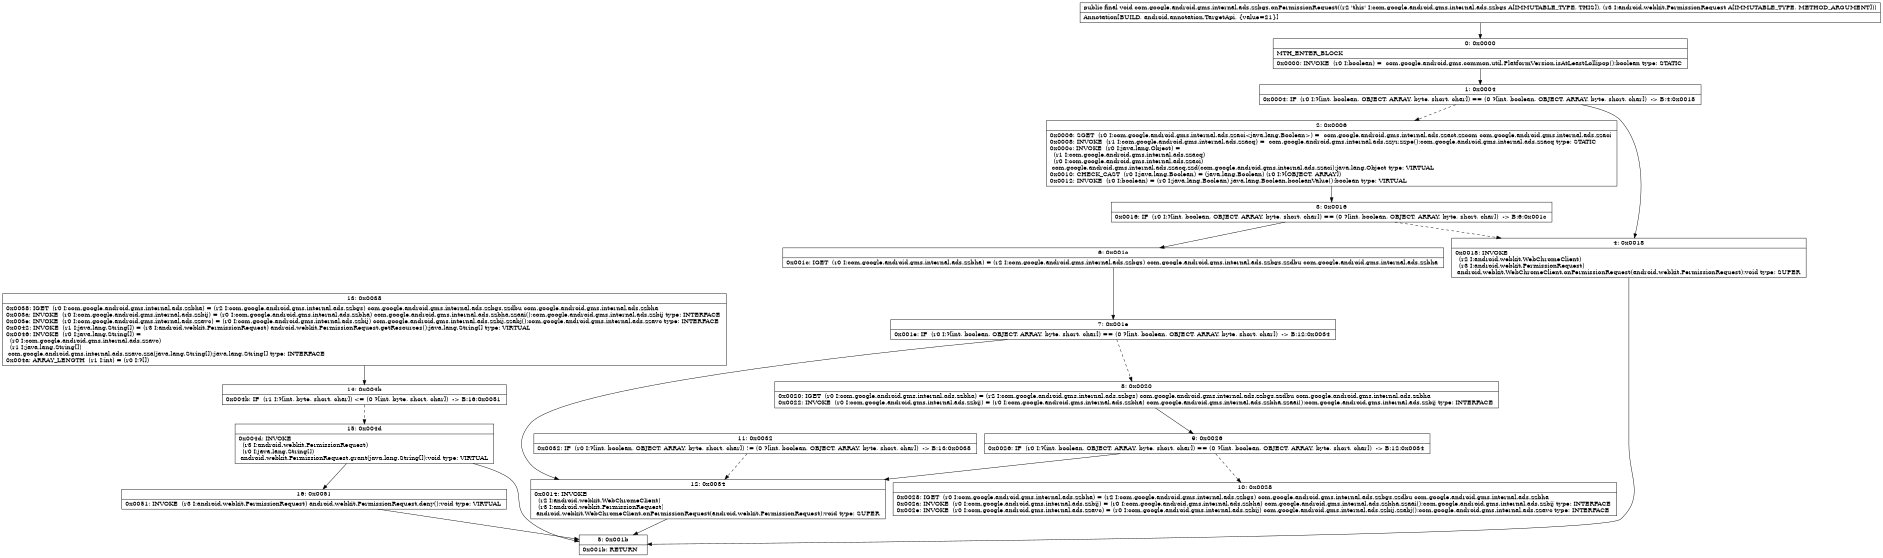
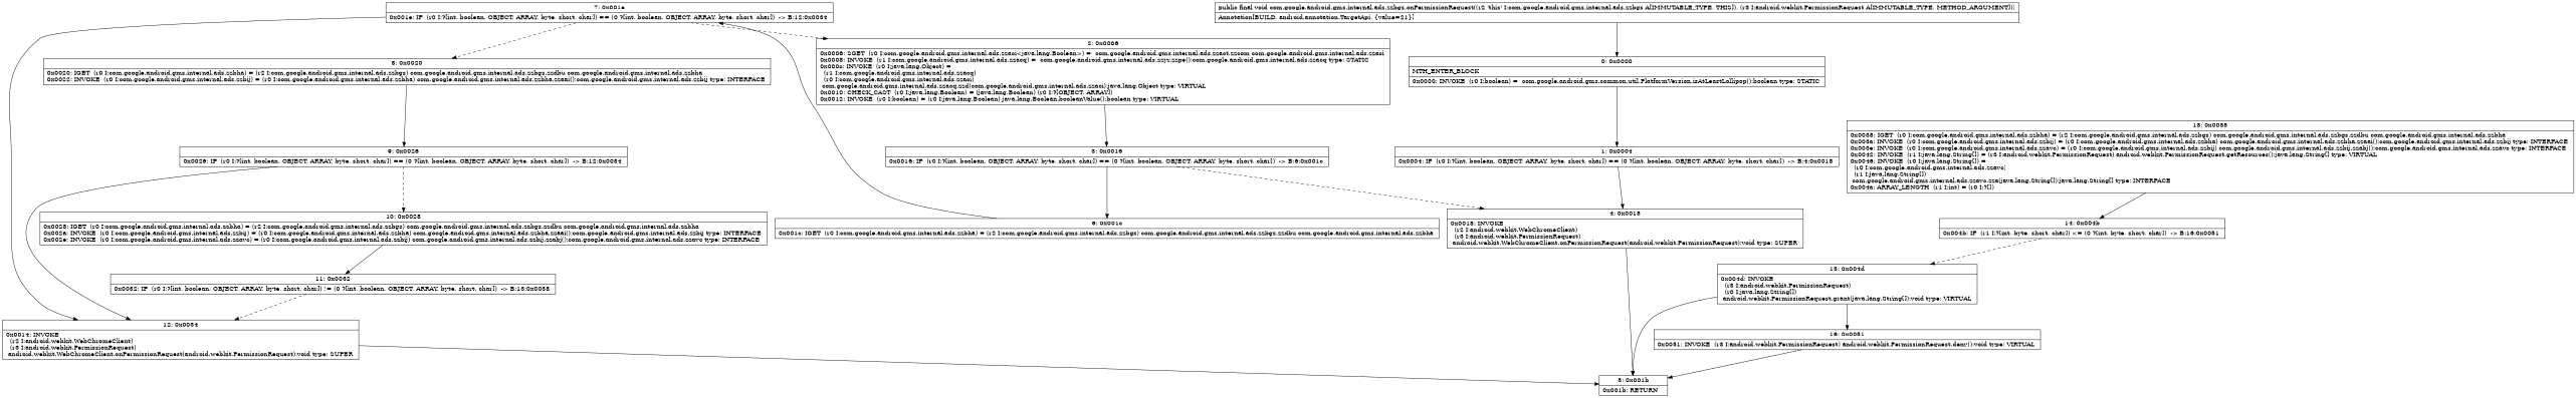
  digraph {
    node [shape=record]
    n1 [label="{0\:\ 0x0000|MTH_ENTER_BLOCK\l|0x0000: INVOKE  (r0 I:boolean) =  com.google.android.gms.common.util.PlatformVersion.isAtLeastLollipop():boolean type: STATIC \l}"]
    n2 [label="{1\:\ 0x0004|0x0004: IF  (r0 I:?[int, boolean, OBJECT, ARRAY, byte, short, char]) == (0 ?[int, boolean, OBJECT, ARRAY, byte, short, char])  \-\> B:4:0x0018 \l}"]
    n3 [label="{2\:\ 0x0006|0x0006: SGET  (r0 I:com.google.android.gms.internal.ads.zzaci\<java.lang.Boolean\>) =  com.google.android.gms.internal.ads.zzact.zzcom com.google.android.gms.internal.ads.zzaci \l0x0008: INVOKE  (r1 I:com.google.android.gms.internal.ads.zzacq) =  com.google.android.gms.internal.ads.zzyr.zzpe():com.google.android.gms.internal.ads.zzacq type: STATIC \l0x000c: INVOKE  (r0 I:java.lang.Object) = \l  (r1 I:com.google.android.gms.internal.ads.zzacq)\l  (r0 I:com.google.android.gms.internal.ads.zzaci)\l com.google.android.gms.internal.ads.zzacq.zzd(com.google.android.gms.internal.ads.zzaci):java.lang.Object type: VIRTUAL \l0x0010: CHECK_CAST  (r0 I:java.lang.Boolean) = (java.lang.Boolean) (r0 I:?[OBJECT, ARRAY]) \l0x0012: INVOKE  (r0 I:boolean) = (r0 I:java.lang.Boolean) java.lang.Boolean.booleanValue():boolean type: VIRTUAL \l}"]
    n4 [label="{4\:\ 0x0018|0x0018: INVOKE  \l  (r2 I:android.webkit.WebChromeClient)\l  (r3 I:android.webkit.PermissionRequest)\l android.webkit.WebChromeClient.onPermissionRequest(android.webkit.PermissionRequest):void type: SUPER \l}"]
    n5 [label="{3\:\ 0x0016|0x0016: IF  (r0 I:?[int, boolean, OBJECT, ARRAY, byte, short, char]) == (0 ?[int, boolean, OBJECT, ARRAY, byte, short, char])  \-\> B:6:0x001c \l}"]
    n6 [label="{5\:\ 0x001b|0x001b: RETURN   \l}"]
    n7 [label="{6\:\ 0x001c|0x001c: IGET  (r0 I:com.google.android.gms.internal.ads.zzbha) = (r2 I:com.google.android.gms.internal.ads.zzbgs) com.google.android.gms.internal.ads.zzbgs.zzdbu com.google.android.gms.internal.ads.zzbha \l}"]
    n8 [label="{7\:\ 0x001e|0x001e: IF  (r0 I:?[int, boolean, OBJECT, ARRAY, byte, short, char]) == (0 ?[int, boolean, OBJECT, ARRAY, byte, short, char])  \-\> B:12:0x0034 \l}"]
    n9 [label="{8\:\ 0x0020|0x0020: IGET  (r0 I:com.google.android.gms.internal.ads.zzbha) = (r2 I:com.google.android.gms.internal.ads.zzbgs) com.google.android.gms.internal.ads.zzbgs.zzdbu com.google.android.gms.internal.ads.zzbha \l0x0022: INVOKE  (r0 I:com.google.android.gms.internal.ads.zzbij) = (r0 I:com.google.android.gms.internal.ads.zzbha) com.google.android.gms.internal.ads.zzbha.zzaai():com.google.android.gms.internal.ads.zzbij type: INTERFACE \l}"]
    n10 [label="{12\:\ 0x0034|0x0014: INVOKE  \l  (r2 I:android.webkit.WebChromeClient)\l  (r3 I:android.webkit.PermissionRequest)\l android.webkit.WebChromeClient.onPermissionRequest(android.webkit.PermissionRequest):void type: SUPER \l}"]
    n11 [label="{9\:\ 0x0026|0x0026: IF  (r0 I:?[int, boolean, OBJECT, ARRAY, byte, short, char]) == (0 ?[int, boolean, OBJECT, ARRAY, byte, short, char])  \-\> B:12:0x0034 \l}"]
    n12 [label="{10\:\ 0x0028|0x0028: IGET  (r0 I:com.google.android.gms.internal.ads.zzbha) = (r2 I:com.google.android.gms.internal.ads.zzbgs) com.google.android.gms.internal.ads.zzbgs.zzdbu com.google.android.gms.internal.ads.zzbha \l0x002a: INVOKE  (r0 I:com.google.android.gms.internal.ads.zzbij) = (r0 I:com.google.android.gms.internal.ads.zzbha) com.google.android.gms.internal.ads.zzbha.zzaai():com.google.android.gms.internal.ads.zzbij type: INTERFACE \l0x002e: INVOKE  (r0 I:com.google.android.gms.internal.ads.zzavc) = (r0 I:com.google.android.gms.internal.ads.zzbij) com.google.android.gms.internal.ads.zzbij.zzabj():com.google.android.gms.internal.ads.zzavc type: INTERFACE \l}"]
    n13 [label="{11\:\ 0x0032|0x0032: IF  (r0 I:?[int, boolean, OBJECT, ARRAY, byte, short, char]) != (0 ?[int, boolean, OBJECT, ARRAY, byte, short, char])  \-\> B:13:0x0038 \l}"]
    n14 [label="{13\:\ 0x0038|0x0038: IGET  (r0 I:com.google.android.gms.internal.ads.zzbha) = (r2 I:com.google.android.gms.internal.ads.zzbgs) com.google.android.gms.internal.ads.zzbgs.zzdbu com.google.android.gms.internal.ads.zzbha \l0x003a: INVOKE  (r0 I:com.google.android.gms.internal.ads.zzbij) = (r0 I:com.google.android.gms.internal.ads.zzbha) com.google.android.gms.internal.ads.zzbha.zzaai():com.google.android.gms.internal.ads.zzbij type: INTERFACE \l0x003e: INVOKE  (r0 I:com.google.android.gms.internal.ads.zzavc) = (r0 I:com.google.android.gms.internal.ads.zzbij) com.google.android.gms.internal.ads.zzbij.zzabj():com.google.android.gms.internal.ads.zzavc type: INTERFACE \l0x0042: INVOKE  (r1 I:java.lang.String[]) = (r3 I:android.webkit.PermissionRequest) android.webkit.PermissionRequest.getResources():java.lang.String[] type: VIRTUAL \l0x0046: INVOKE  (r0 I:java.lang.String[]) = \l  (r0 I:com.google.android.gms.internal.ads.zzavc)\l  (r1 I:java.lang.String[])\l com.google.android.gms.internal.ads.zzavc.zza(java.lang.String[]):java.lang.String[] type: INTERFACE \l0x004a: ARRAY_LENGTH  (r1 I:int) = (r0 I:?[]) \l}"]
    n15 [label="{14\:\ 0x004b|0x004b: IF  (r1 I:?[int, byte, short, char]) \<= (0 ?[int, byte, short, char])  \-\> B:16:0x0051 \l}"]
    n16 [label="{15\:\ 0x004d|0x004d: INVOKE  \l  (r3 I:android.webkit.PermissionRequest)\l  (r0 I:java.lang.String[])\l android.webkit.PermissionRequest.grant(java.lang.String[]):void type: VIRTUAL \l}"]
    n17 [label="{16\:\ 0x0051|0x0051: INVOKE  (r3 I:android.webkit.PermissionRequest) android.webkit.PermissionRequest.deny():void type: VIRTUAL \l}"]
    n18 [label="{public final void com.google.android.gms.internal.ads.zzbgs.onPermissionRequest((r2 'this' I:com.google.android.gms.internal.ads.zzbgs A[IMMUTABLE_TYPE, THIS]), (r3 I:android.webkit.PermissionRequest A[IMMUTABLE_TYPE, METHOD_ARGUMENT]))  | Annotation[BUILD, android.annotation.TargetApi, \{value=21\}]\l}"]
    n1 -> n2
-   n2 -> n3 [style=dashed]
+   n8 -> n3 [style=dashed]
    n2 -> n4
    n3 -> n5
    n4 -> n6
    n5 -> n4 [style=dashed]
    n5 -> n7
    n7 -> n8
    n8 -> n9 [style=dashed]
    n8 -> n10
    n9 -> n11
    n10 -> n6
    n11 -> n10
    n11 -> n12 [style=dashed]
+   n12 -> n13
    n13 -> n10 [style=dashed]
    n14 -> n15
    n15 -> n16 [style=dashed]
    n16 -> n6
    n16 -> n17
    n17 -> n6
    n18 -> n1
  }
